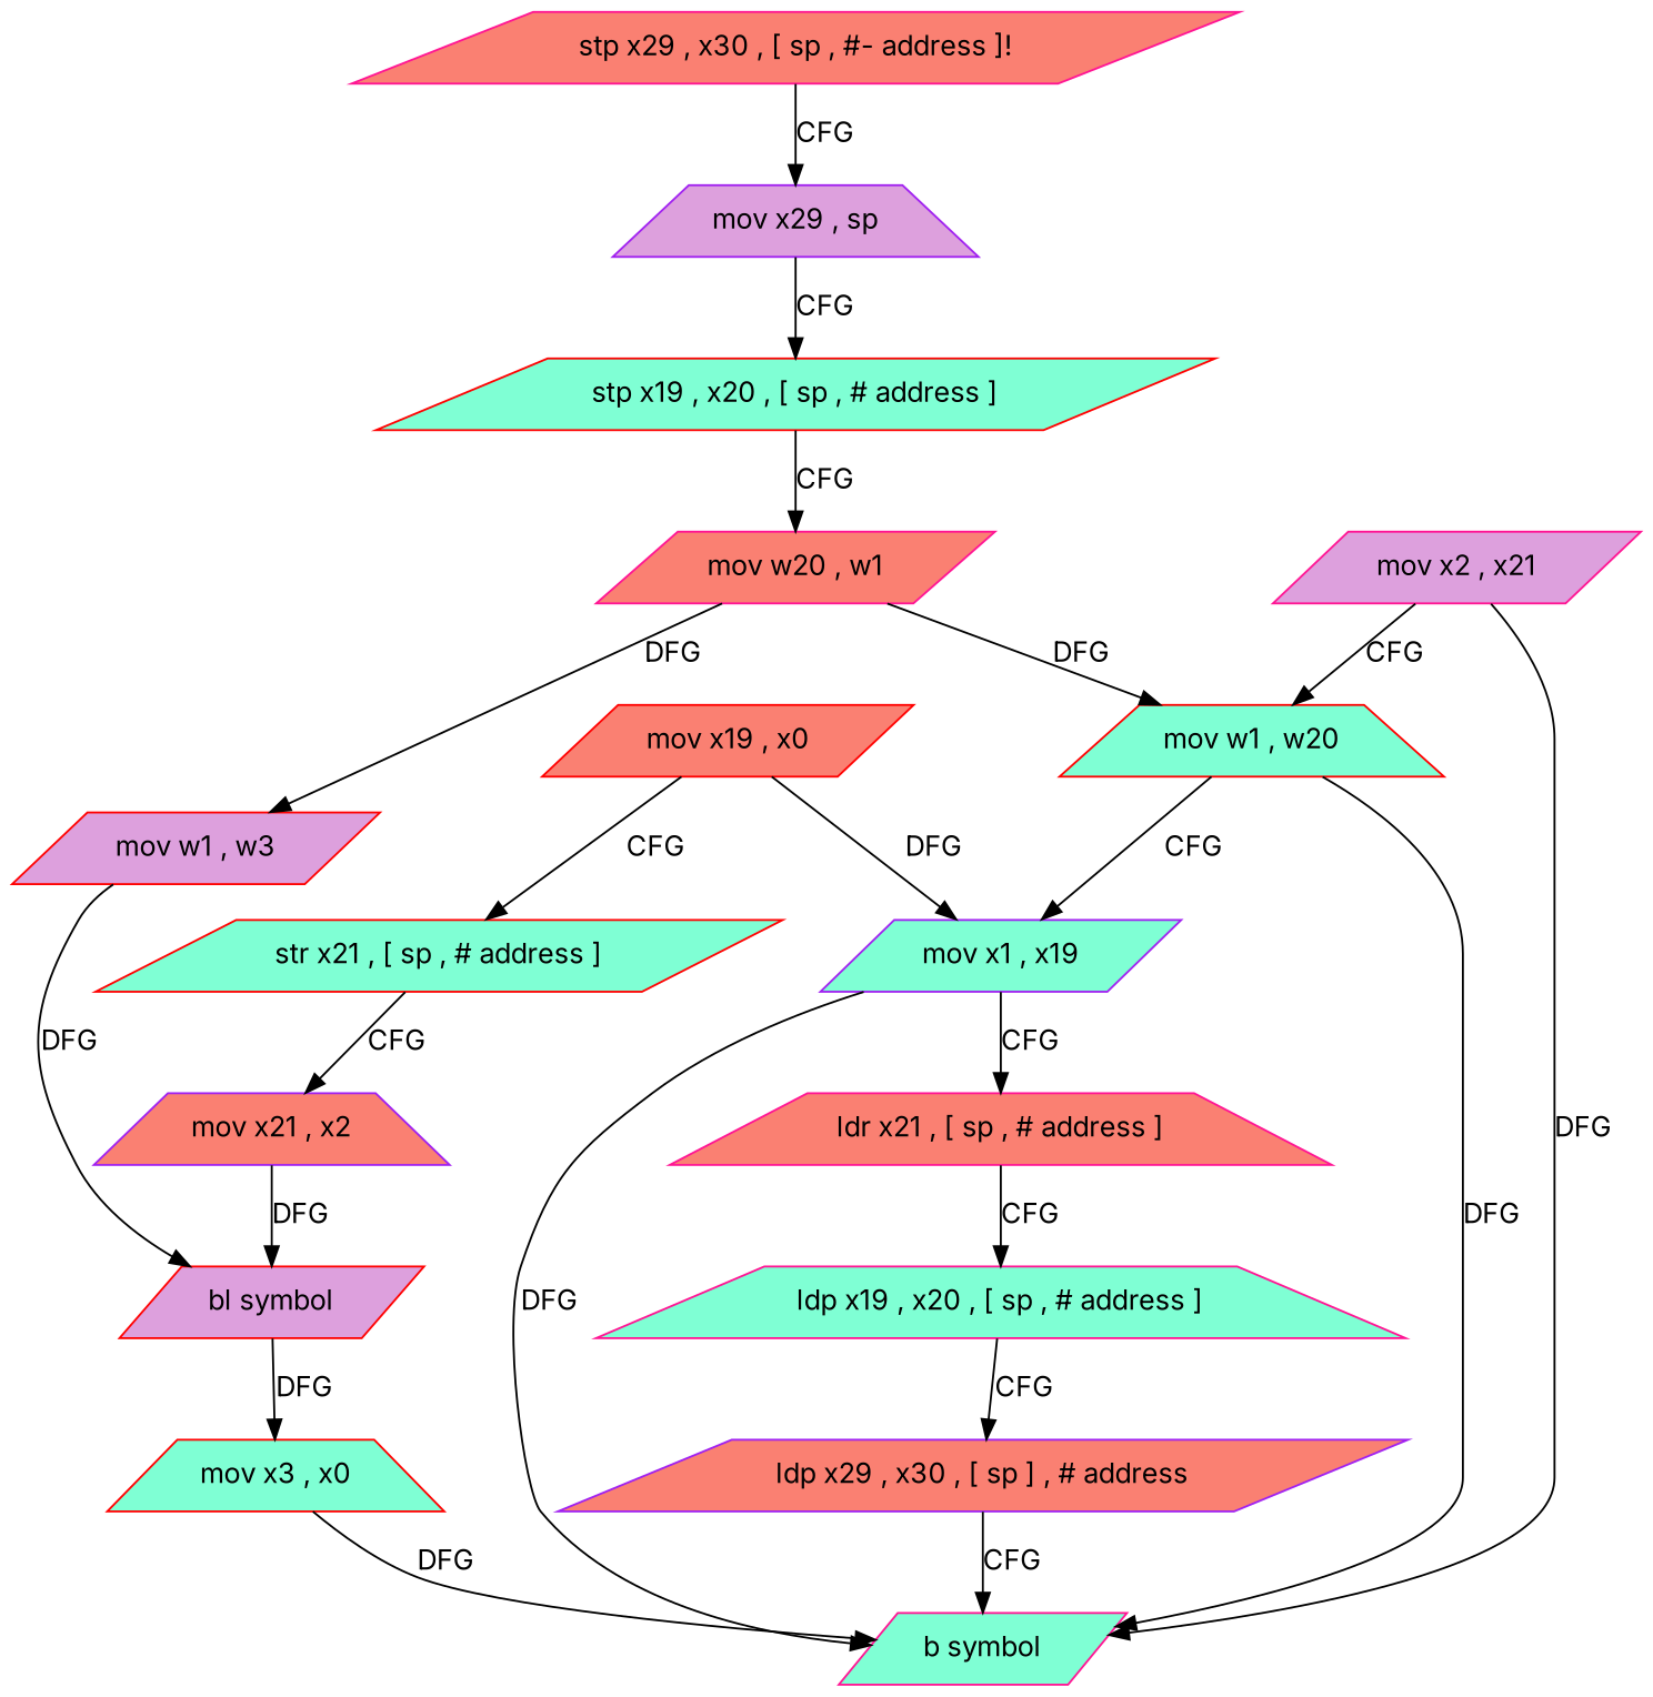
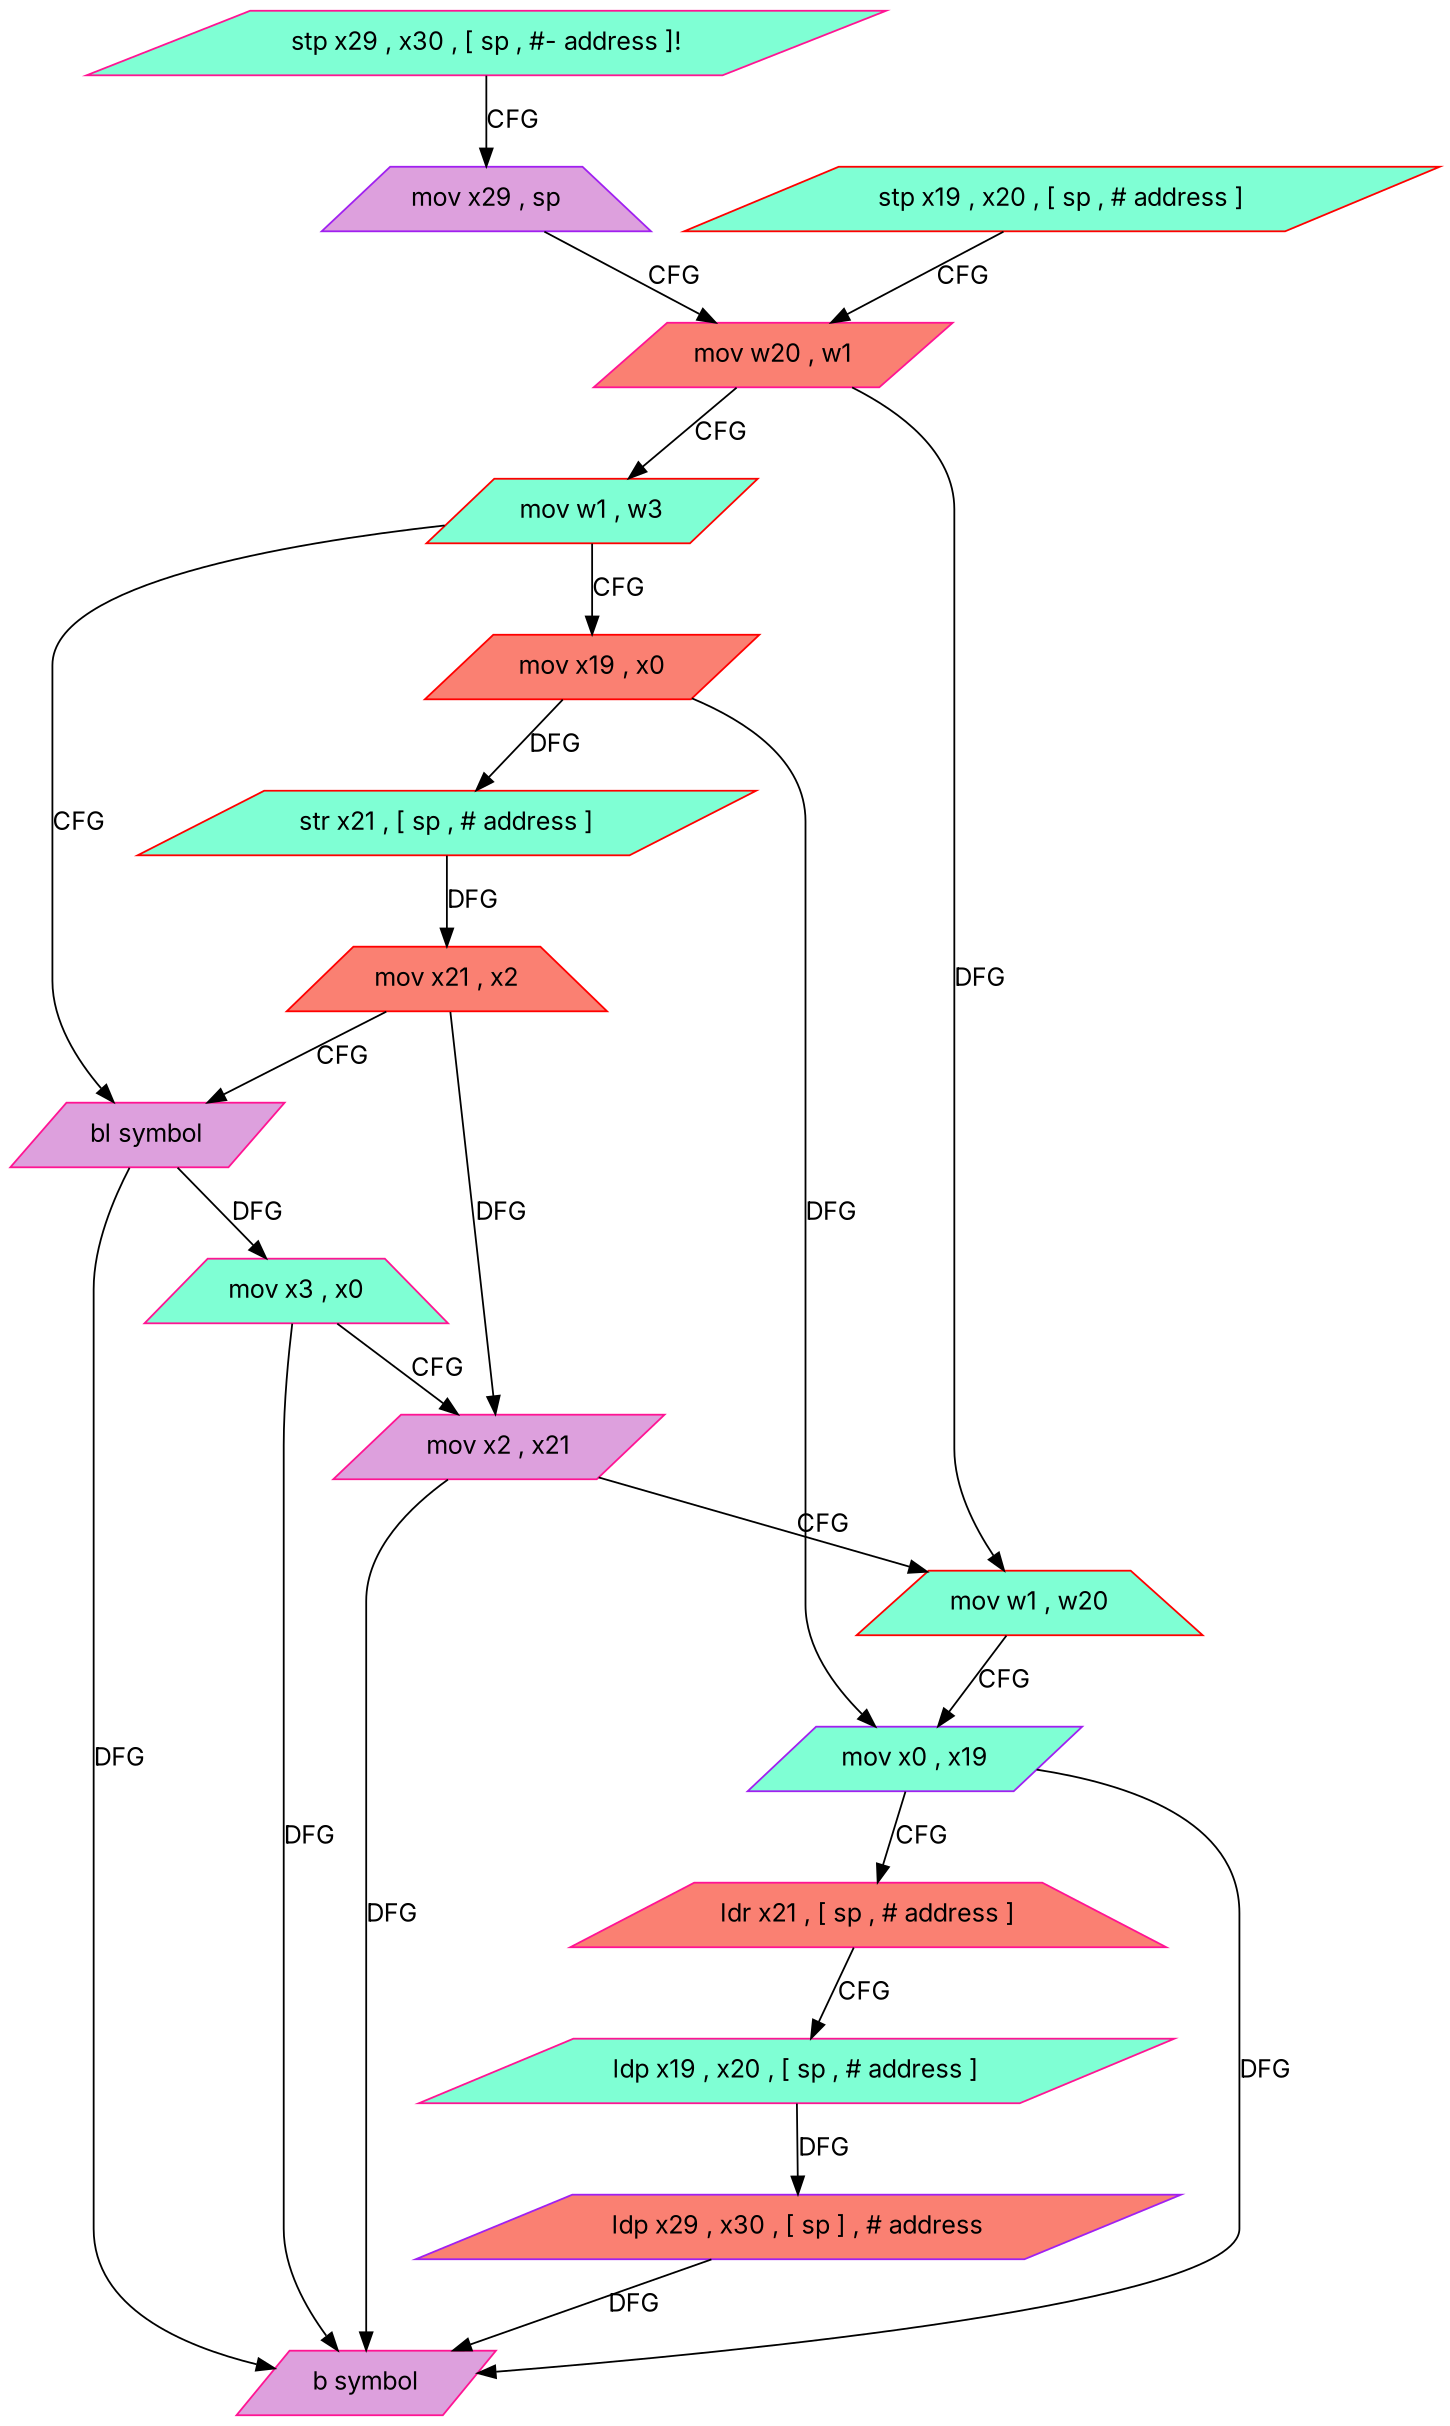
  digraph {
    fontname=Inter
    node [color=deeppink fillcolor=aquamarine fontname=Inter shape=parallelogram style=filled]
    edge [fontname=Inter]
-   n1 [fillcolor=salmon label="stp x29 , x30 , [ sp , #- address ]!"]
+   n1 [label="stp x29 , x30 , [ sp , #- address ]!"]
    n2 [color=purple fillcolor=plum label="mov x29 , sp" shape=trapezium]
    n3 [color=red label="stp x19 , x20 , [ sp , # address ]"]
    n4 [fillcolor=salmon label="mov w20 , w1"]
-   n5 [color=red fillcolor=plum label="mov w1 , w3"]
+   n5 [color=red label="mov w1 , w3"]
    n6 [color=red label="mov w1 , w20" shape=trapezium]
    n7 [color=red fillcolor=salmon label="mov x19 , x0"]
-   n8 [color=red fillcolor=plum label="bl symbol"]
-   n9 [color=purple label="mov x1 , x19"]
-   n10 [label="b symbol"]
+   n8 [fillcolor=plum label="bl symbol"]
+   n9 [color=purple label="mov x0 , x19"]
+   n10 [fillcolor=plum label="b symbol"]
    n11 [color=red label="str x21 , [ sp , # address ]"]
-   n12 [color=red label="mov x3 , x0" shape=trapezium]
-   n13 [color=purple fillcolor=salmon label="mov x21 , x2" shape=trapezium]
+   n12 [label="mov x3 , x0" shape=trapezium]
+   n13 [color=red fillcolor=salmon label="mov x21 , x2" shape=trapezium]
    n14 [fillcolor=salmon label="ldr x21 , [ sp , # address ]" shape=trapezium]
    n15 [fillcolor=plum label="mov x2 , x21"]
-   n16 [label="ldp x19 , x20 , [ sp , # address ]" shape=trapezium]
+   n16 [label="ldp x19 , x20 , [ sp , # address ]"]
    n17 [color=purple fillcolor=salmon label="ldp x29 , x30 , [ sp ] , # address"]
    n1 -> n2 [label=CFG]
-   n2 -> n3 [label=CFG]
+   n2 -> n4 [label=CFG]
    n3 -> n4 [label=CFG]
-   n4 -> n5 [label=DFG]
+   n4 -> n5 [label=CFG]
    n4 -> n6 [label=DFG]
-   n5 -> n8 [label=DFG]
+   n5 -> n7 [label=CFG]
+   n5 -> n8 [label=CFG]
    n6 -> n9 [label=CFG]
-   n6 -> n10 [label=DFG]
+   n8 -> n10 [label=DFG]
    n7 -> n9 [label=DFG]
-   n7 -> n11 [label=CFG]
+   n7 -> n11 [label=DFG]
    n8 -> n12 [label=DFG]
    n9 -> n10 [label=DFG]
    n9 -> n14 [label=CFG]
-   n11 -> n13 [label=CFG]
+   n11 -> n13 [label=DFG]
    n12 -> n10 [label=DFG]
-   n13 -> n8 [label=DFG]
+   n12 -> n15 [label=CFG]
+   n13 -> n8 [label=CFG]
+   n13 -> n15 [label=DFG]
    n14 -> n16 [label=CFG]
    n15 -> n6 [label=CFG]
    n15 -> n10 [label=DFG]
-   n16 -> n17 [label=CFG]
-   n17 -> n10 [label=CFG]
+   n16 -> n17 [label=DFG]
+   n17 -> n10 [label=DFG]
  }
